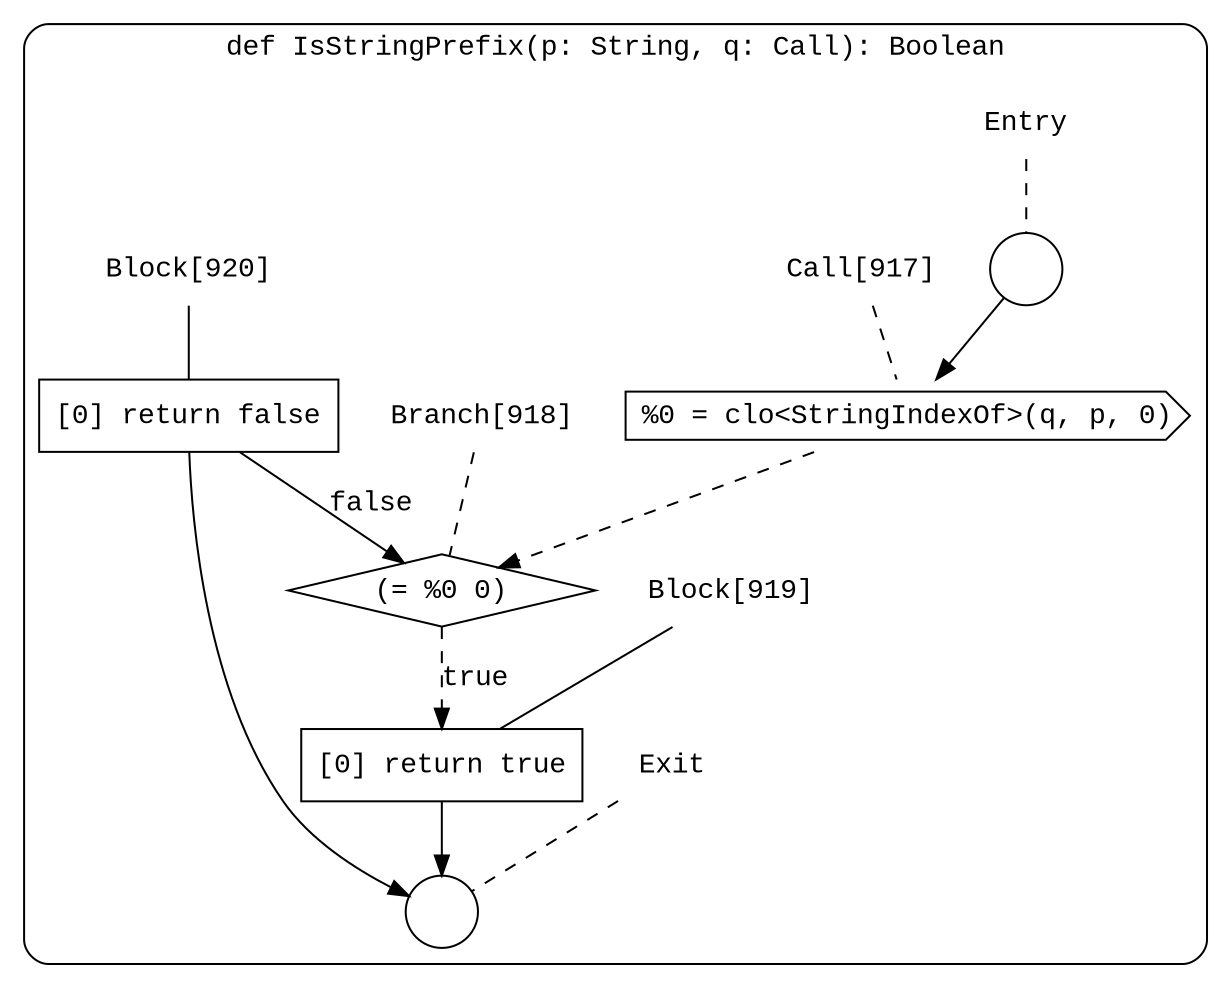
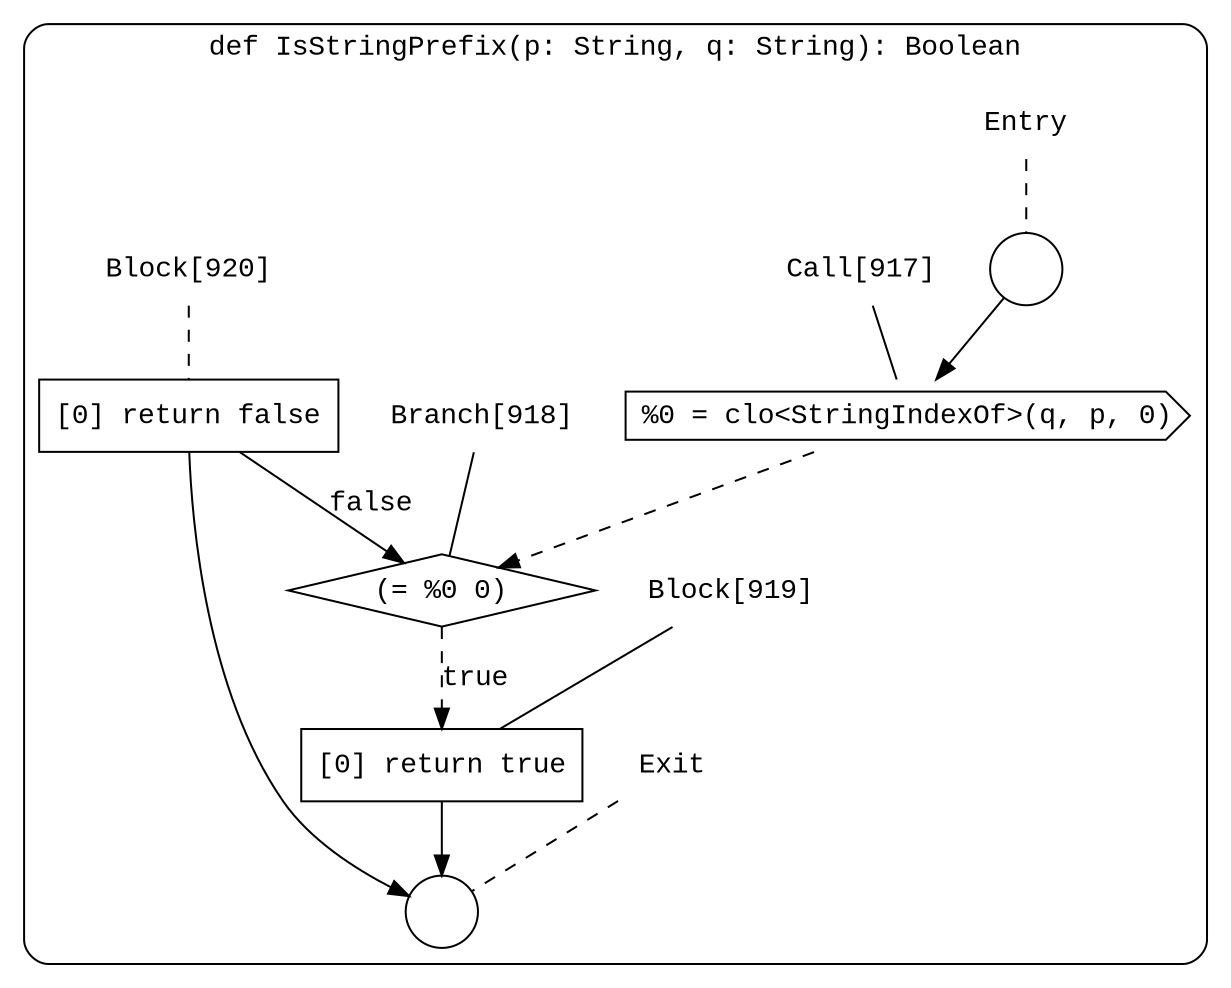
  digraph {
    fontname="Liberation Mono"
    node [fontname="Liberation Mono" shape=none]
    edge [color=black fontname="Liberation Mono" style=dashed]
    n1 [label=<<font color="black">Entry</font>>]
    n2 [color=black fillcolor=white label=" " shape=circle style=filled]
    n3 [color=black fillcolor=white label=<<font color="black">%0 = clo&lt;StringIndexOf&gt;(q, p, 0)</font>> shape=cds style=filled]
    n4 [color=black fillcolor=white label=<<font color="black">(= %0 0)</font>> shape=diamond style=filled]
    n5 [label=<<font color="black">Exit</font>>]
    n6 [color=black fillcolor=white label=" " shape=circle style=filled]
    n7 [label=<<font color="black">Call[917]</font>>]
    n8 [color=black fillcolor=white label=<<font color="black">[0] return true<BR ALIGN="LEFT"/></font>> shape=box style=filled]
    n9 [color=black fillcolor=white label=<<font color="black">[0] return false<BR ALIGN="LEFT"/></font>> shape=box style=filled]
    n10 [label=<<font color="black">Branch[918]</font>>]
    n11 [label=<<font color="black">Block[919]</font>>]
    n12 [label=<<font color="black">Block[920]</font>>]
    subgraph cluster_1 {
-     label="def IsStringPrefix(p: String, q: Call): Boolean"
+     label="def IsStringPrefix(p: String, q: String): Boolean"
      style=rounded
      n1
      n2
      n3
      n4
      n5
      n6
      n7
      n8
      n9
      n10
      n11
      n12
    }
    n1 -> n2 [arrowhead=none]
    n2 -> n3 [style=""]
    n3 -> n4
    n4 -> n8 [label=<<font color="black">true</font>>]
    n5 -> n6 [arrowhead=none]
-   n7 -> n3 [arrowhead=none]
+   n7 -> n3 [arrowhead=none style=solid]
    n8 -> n6 [style=""]
    n9 -> n4 [label=<<font color="black">false</font>> style=""]
    n9 -> n6 [style=""]
-   n10 -> n4 [arrowhead=none]
+   n10 -> n4 [arrowhead=none style=solid]
    n11 -> n8 [arrowhead=none style=solid]
-   n12 -> n9 [arrowhead=none style=solid]
+   n12 -> n9 [arrowhead=none]
  }
